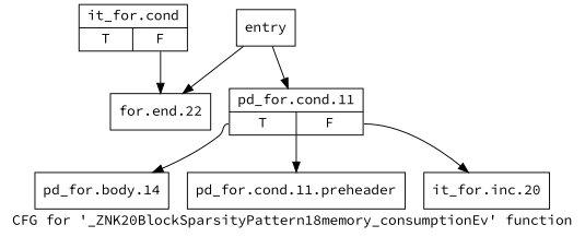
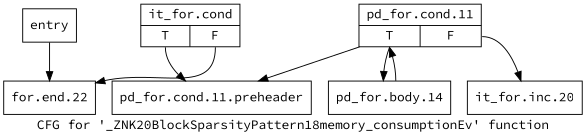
  digraph {
    fontname="Source Code Pro"
    label="CFG for '_ZNK20BlockSparsityPattern18memory_consumptionEv' function"
    node [fontname="Source Code Pro" shape=record]
    edge [fontname="Source Code Pro"]
    n1 [label="{entry}"]
    n2 [label="{for.end.22}"]
    n3 [label="{it_for.cond|{<s0>T|<s1>F}}"]
    n4 [label="{pd_for.cond.11.preheader}"]
    n5 [label="{pd_for.cond.11|{<s0>T|<s1>F}}"]
    n6 [label="{pd_for.body.14}"]
    n7 [label="{it_for.inc.20}"]
    n1 -> n2
    n3 -> n2 [tailport=s1]
+   n3 -> n4 [tailport=s0]
    n5 -> n4
    n5 -> n6 [tailport=s0]
    n5 -> n7 [tailport=s1]
-   n1 -> n5
+   n6 -> n5
  }
